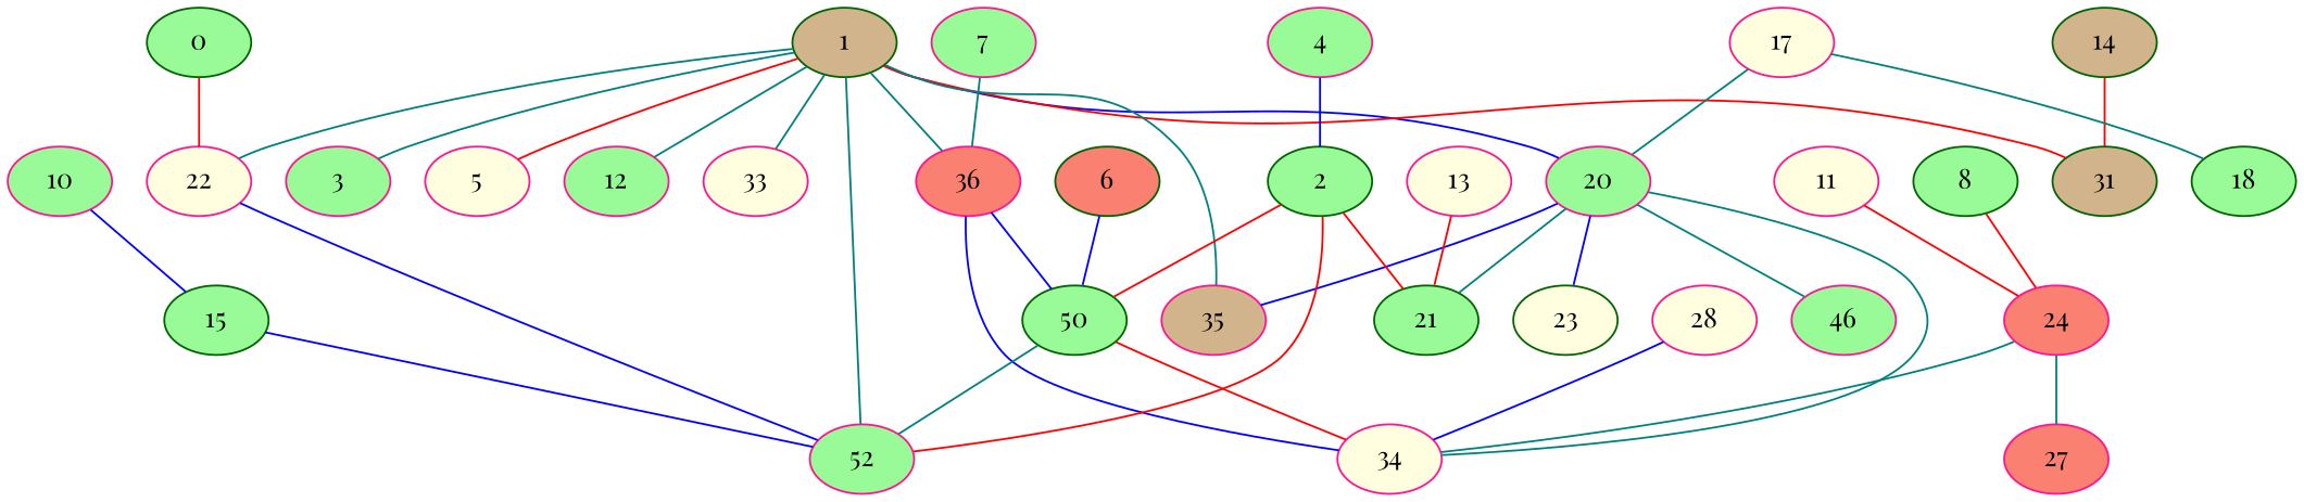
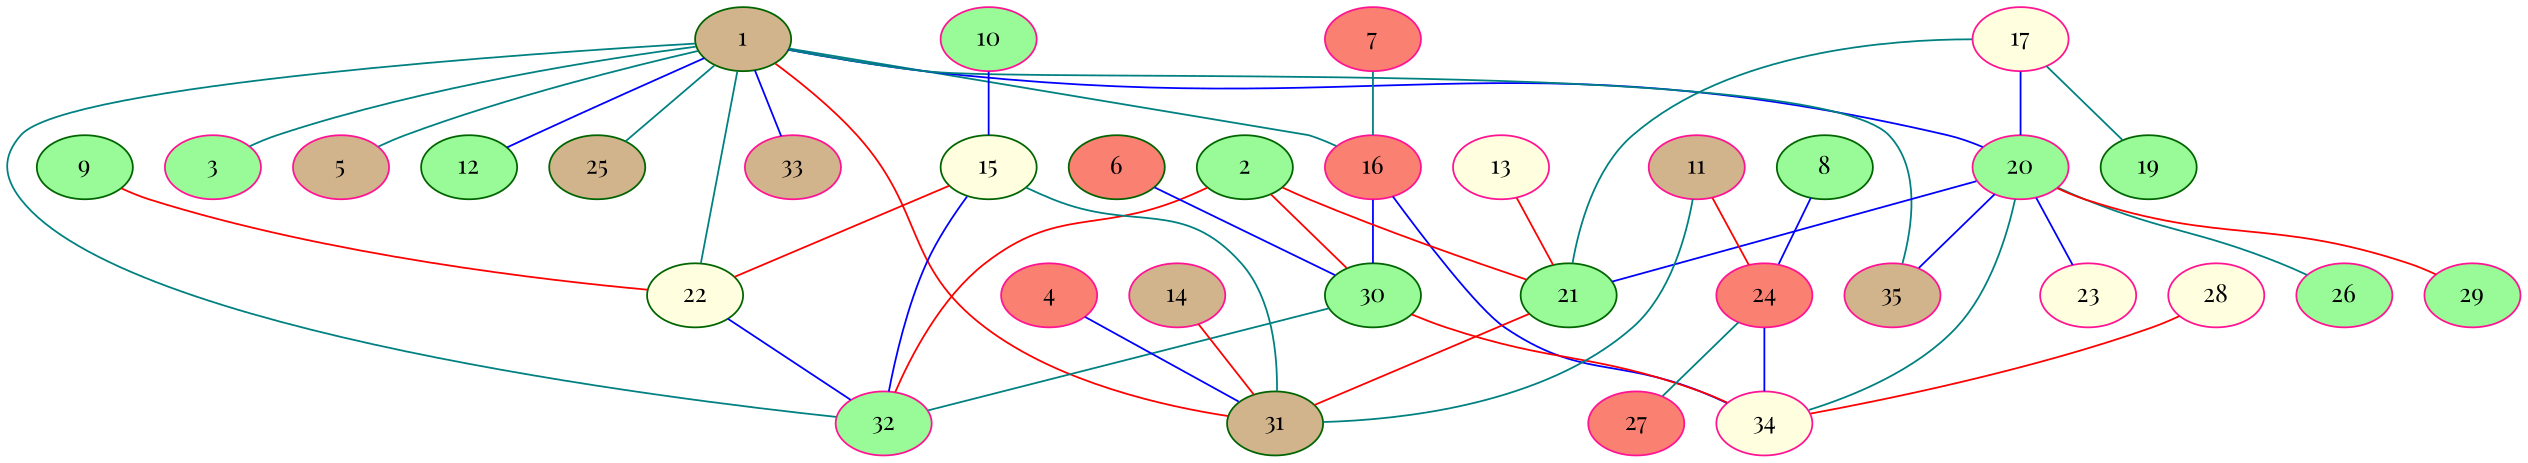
  graph {
    fontname="Playfair Display"
    node [color=deeppink fillcolor=palegreen fontname="Playfair Display" style=filled]
    edge [color=teal fontname="Playfair Display" weight=1.0]
    1 [color=darkgreen fillcolor=tan]
    3
-   5 [fillcolor=lightyellow]
-   12
-   16 [fillcolor=salmon label=36]
+   5 [fillcolor=tan]
+   12 [color=darkgreen]
+   16 [fillcolor=salmon]
    20
-   22 [fillcolor=lightyellow]
+   22 [color=darkgreen fillcolor=lightyellow]
+   25 [color=darkgreen fillcolor=tan]
    31 [color=darkgreen fillcolor=tan]
-   32 [label=52]
-   33 [fillcolor=lightyellow]
+   32
+   33 [fillcolor=tan]
    35 [fillcolor=tan]
-   30 [color=darkgreen label=50]
+   30 [color=darkgreen]
    34 [fillcolor=lightyellow]
    21 [color=darkgreen]
-   23 [color=darkgreen fillcolor=lightyellow]
-   26 [label=46]
+   23 [fillcolor=lightyellow]
+   26
+   29
    2 [color=darkgreen]
-   4
+   4 [fillcolor=salmon]
    6 [color=darkgreen fillcolor=salmon]
-   7
+   7 [fillcolor=salmon]
    8 [color=darkgreen]
    24 [fillcolor=salmon]
    27 [fillcolor=salmon]
-   9 [color=darkgreen label=0]
-   15 [color=darkgreen]
+   9 [color=darkgreen]
+   15 [color=darkgreen fillcolor=lightyellow]
    10
-   11 [fillcolor=lightyellow]
+   11 [fillcolor=tan]
    13 [fillcolor=lightyellow]
-   14 [color=darkgreen fillcolor=tan]
+   14 [fillcolor=tan]
    17 [fillcolor=lightyellow]
-   19 [color=darkgreen label=18]
+   19 [color=darkgreen]
    28 [fillcolor=lightyellow]
    1 -- 3
-   1 -- 5 [color=red]
-   1 -- 12
+   1 -- 5
+   1 -- 12 [color=blue]
    1 -- 16 [weight=2.0]
    1 -- 20 [color=blue weight=2.0]
    1 -- 22 [weight=2.0]
+   1 -- 25
    1 -- 31 [color=red]
    1 -- 32
-   1 -- 33
+   1 -- 33 [color=blue]
    1 -- 35
    16 -- 30 [color=blue]
    16 -- 34 [color=blue]
    20 -- 35 [color=blue]
    20 -- 34
-   20 -- 21
+   20 -- 21 [color=blue]
    20 -- 23 [color=blue]
    20 -- 26
+   20 -- 29 [color=red]
    22 -- 32 [color=blue]
    30 -- 32
    30 -- 34 [color=red weight=2.0]
+   21 -- 31 [color=red]
    2 -- 32 [color=red]
    2 -- 30 [color=red]
    2 -- 21 [color=red]
-   4 -- 2 [color=blue]
+   4 -- 31 [color=blue]
    6 -- 30 [color=blue]
    7 -- 16
-   8 -- 24 [color=red]
-   24 -- 34
+   8 -- 24 [color=blue]
+   24 -- 34 [color=blue]
    24 -- 27
    9 -- 22 [color=red]
+   15 -- 22 [color=red]
+   15 -- 31 [weight=2.0]
    15 -- 32 [color=blue]
    10 -- 15 [color=blue]
+   11 -- 31
    11 -- 24 [color=red]
    13 -- 21 [color=red]
    14 -- 31 [color=red]
-   17 -- 20
+   17 -- 20 [color=blue]
+   17 -- 21
    17 -- 19
-   28 -- 34 [color=blue]
+   28 -- 34 [color=red]
  }
